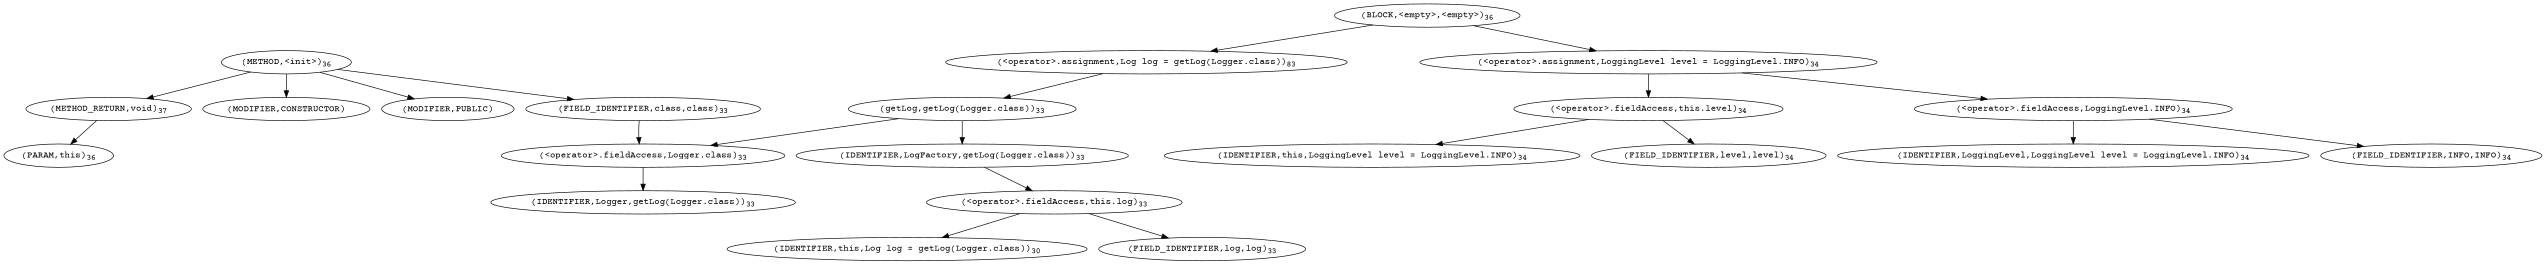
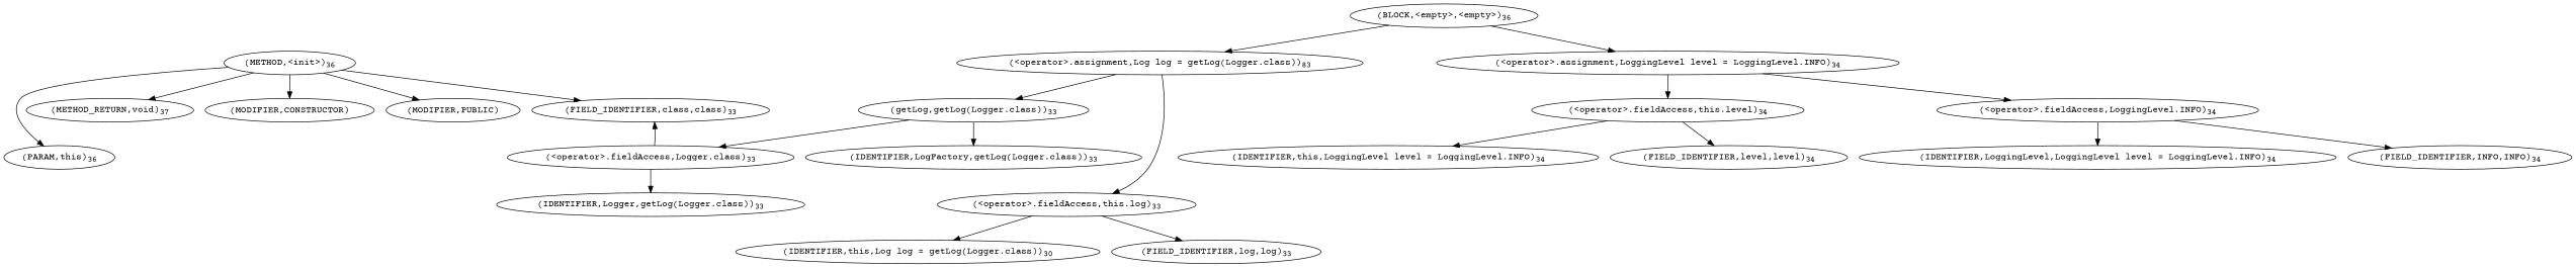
  digraph {
    fontname="Courier Prime"
    node [fontname="Courier Prime"]
    edge [fontname="Courier Prime"]
    n1 [label=<(METHOD,&lt;init&gt;)<SUB>36</SUB>>]
    n2 [label=<(PARAM,this)<SUB>36</SUB>>]
    n3 [label=<(MODIFIER,CONSTRUCTOR)>]
    n4 [label=<(MODIFIER,PUBLIC)>]
    n5 [label=<(METHOD_RETURN,void)<SUB>37</SUB>>]
    n6 [label=<(FIELD_IDENTIFIER,class,class)<SUB>33</SUB>>]
    n7 [label=<(BLOCK,&lt;empty&gt;,&lt;empty&gt;)<SUB>36</SUB>>]
    n8 [label=<(&lt;operator&gt;.assignment,Log log = getLog(Logger.class))<SUB>83</SUB>>]
    n9 [label=<(&lt;operator&gt;.assignment,LoggingLevel level = LoggingLevel.INFO)<SUB>34</SUB>>]
    n10 [label=<(&lt;operator&gt;.fieldAccess,this.log)<SUB>33</SUB>>]
    n11 [label=<(getLog,getLog(Logger.class))<SUB>33</SUB>>]
    n12 [label=<(&lt;operator&gt;.fieldAccess,this.level)<SUB>34</SUB>>]
    n13 [label=<(&lt;operator&gt;.fieldAccess,LoggingLevel.INFO)<SUB>34</SUB>>]
    n14 [label=<(IDENTIFIER,this,Log log = getLog(Logger.class))<SUB>30</SUB>>]
    n15 [label=<(FIELD_IDENTIFIER,log,log)<SUB>33</SUB>>]
    n16 [label=<(IDENTIFIER,LogFactory,getLog(Logger.class))<SUB>33</SUB>>]
    n17 [label=<(&lt;operator&gt;.fieldAccess,Logger.class)<SUB>33</SUB>>]
    n18 [label=<(IDENTIFIER,Logger,getLog(Logger.class))<SUB>33</SUB>>]
    n19 [label=<(IDENTIFIER,this,LoggingLevel level = LoggingLevel.INFO)<SUB>34</SUB>>]
    n20 [label=<(FIELD_IDENTIFIER,level,level)<SUB>34</SUB>>]
    n21 [label=<(IDENTIFIER,LoggingLevel,LoggingLevel level = LoggingLevel.INFO)<SUB>34</SUB>>]
    n22 [label=<(FIELD_IDENTIFIER,INFO,INFO)<SUB>34</SUB>>]
-   n5 -> n2
+   n1 -> n2
    n1 -> n3
    n1 -> n4
    n1 -> n5
    n1 -> n6
    n7 -> n8
    n7 -> n9
-   n16 -> n10
+   n8 -> n10
    n8 -> n11
    n9 -> n12
    n9 -> n13
    n10 -> n14
    n10 -> n15
    n11 -> n16
    n11 -> n17
    n12 -> n19
    n12 -> n20
    n13 -> n21
    n13 -> n22
-   n6 -> n17
+   n17 -> n6
    n17 -> n18
  }
